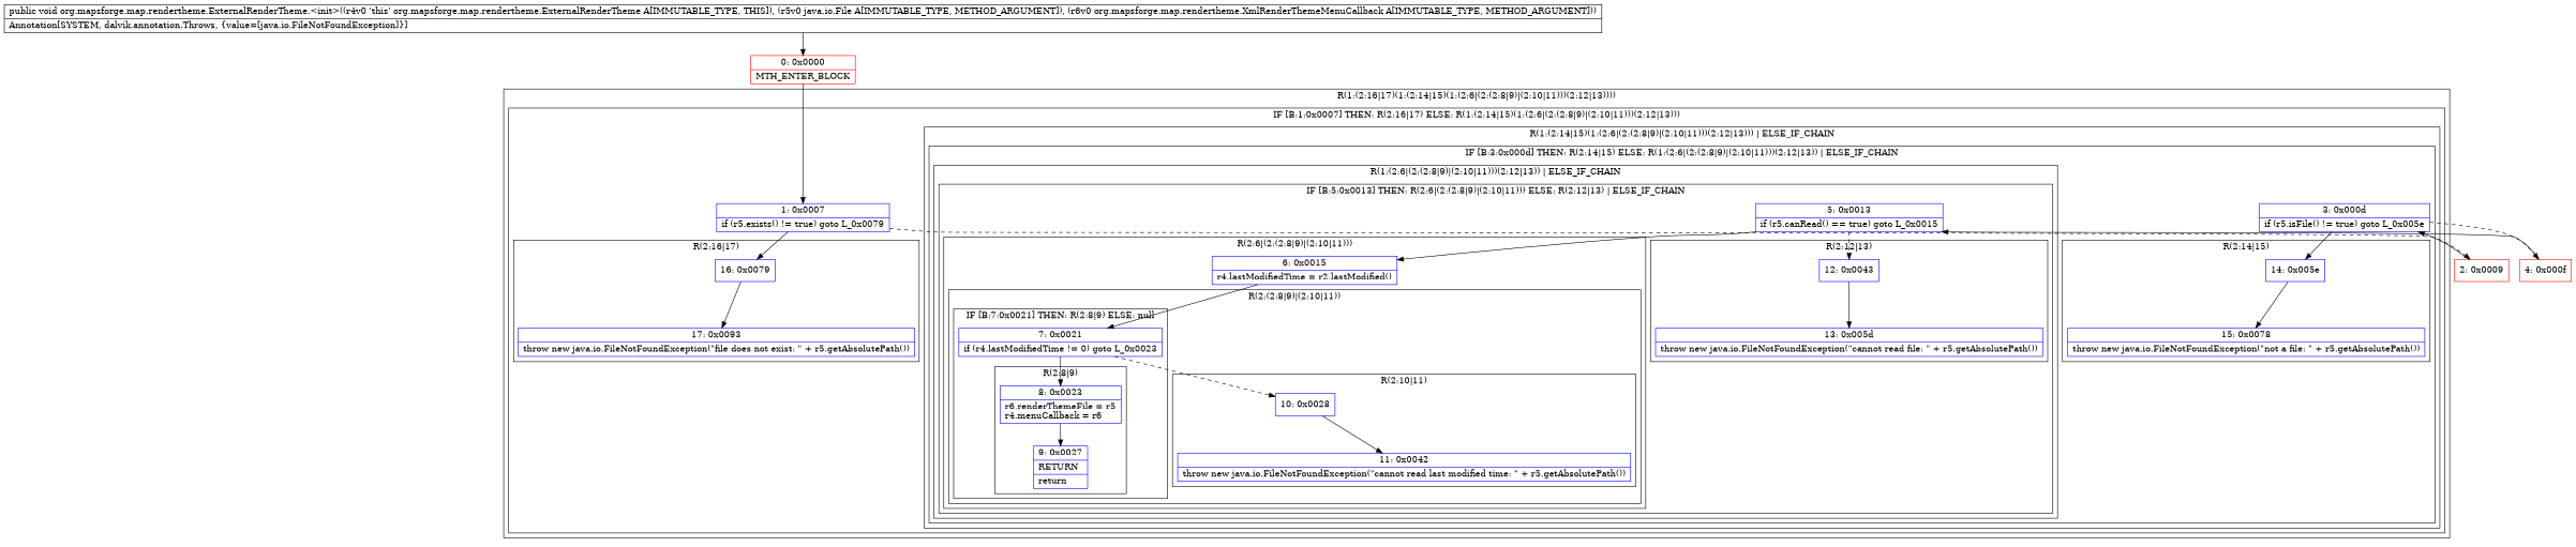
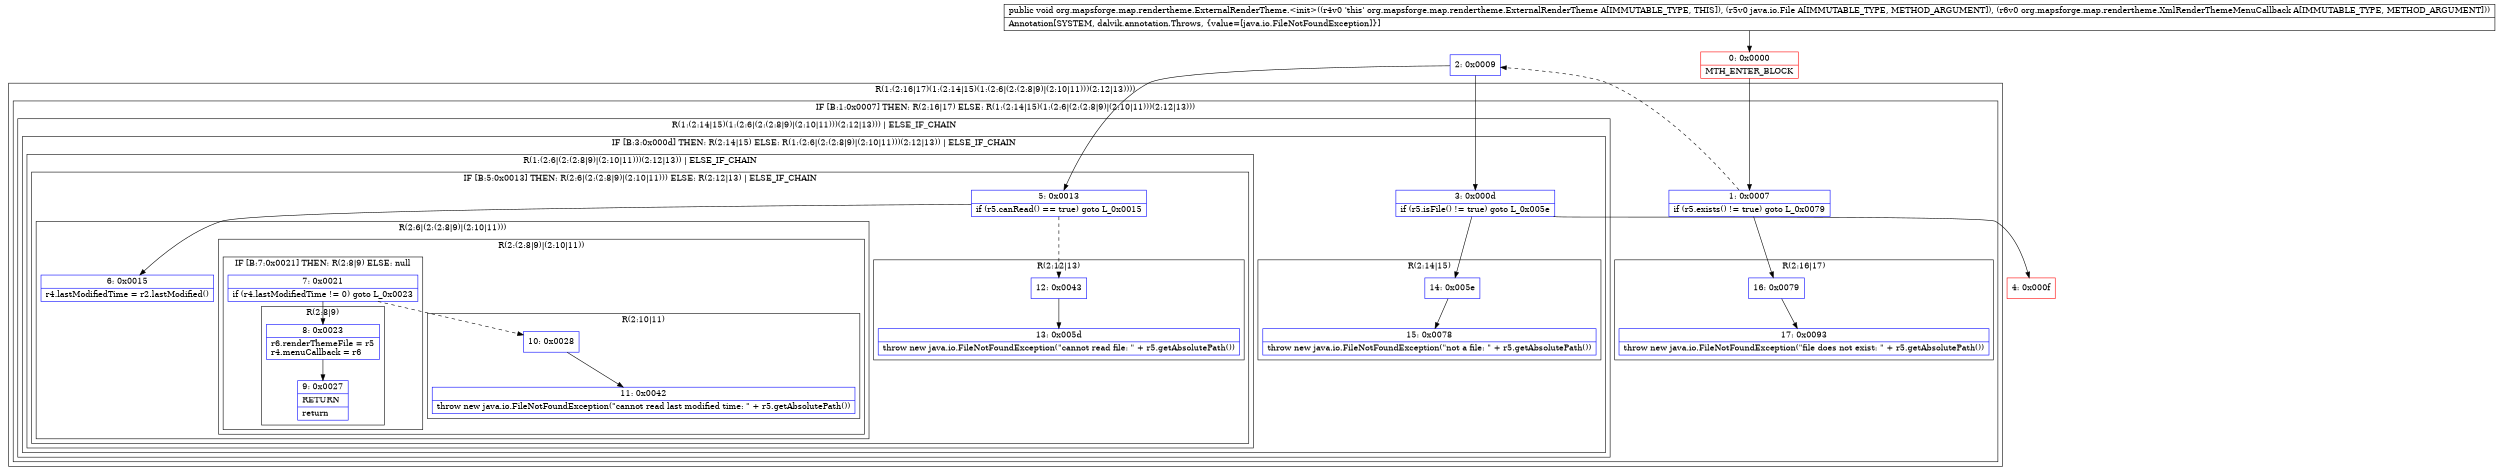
  digraph {
    node [color=blue shape=record]
    n1 [label="{16\:\ 0x0079}"]
    n2 [label="{17\:\ 0x0093|throw new java.io.FileNotFoundException(\"file does not exist: \" + r5.getAbsolutePath())\l}"]
    n3 [label="{14\:\ 0x005e}"]
    n4 [label="{15\:\ 0x0078|throw new java.io.FileNotFoundException(\"not a file: \" + r5.getAbsolutePath())\l}"]
    n5 [label="{8\:\ 0x0023|r6.renderThemeFile = r5\lr4.menuCallback = r6\l}"]
    n6 [label="{9\:\ 0x0027|RETURN\l|return\l}"]
    n7 [label="{7\:\ 0x0021|if (r4.lastModifiedTime != 0) goto L_0x0023\l}"]
    n8 [label="{10\:\ 0x0028}"]
    n9 [label="{11\:\ 0x0042|throw new java.io.FileNotFoundException(\"cannot read last modified time: \" + r5.getAbsolutePath())\l}"]
    n10 [label="{6\:\ 0x0015|r4.lastModifiedTime = r2.lastModified()\l}"]
    n11 [label="{12\:\ 0x0043}"]
    n12 [label="{13\:\ 0x005d|throw new java.io.FileNotFoundException(\"cannot read file: \" + r5.getAbsolutePath())\l}"]
    n13 [label="{5\:\ 0x0013|if (r5.canRead() == true) goto L_0x0015\l}"]
    n14 [label="{3\:\ 0x000d|if (r5.isFile() != true) goto L_0x005e\l}"]
    n15 [label="{1\:\ 0x0007|if (r5.exists() != true) goto L_0x0079\l}"]
    n16 [color=red label="{4\:\ 0x000f}"]
-   n17 [color=red label="{2\:\ 0x0009}"]
+   n17 [label="{2\:\ 0x0009}"]
    n18 [color=red label="{0\:\ 0x0000|MTH_ENTER_BLOCK\l}"]
    n19 [label="{public void org.mapsforge.map.rendertheme.ExternalRenderTheme.\<init\>((r4v0 'this' org.mapsforge.map.rendertheme.ExternalRenderTheme A[IMMUTABLE_TYPE, THIS]), (r5v0 java.io.File A[IMMUTABLE_TYPE, METHOD_ARGUMENT]), (r6v0 org.mapsforge.map.rendertheme.XmlRenderThemeMenuCallback A[IMMUTABLE_TYPE, METHOD_ARGUMENT]))  | Annotation[SYSTEM, dalvik.annotation.Throws, \{value=[java.io.FileNotFoundException]\}]\l}" color=""]
    subgraph cluster_1 {
      label="R(1:(2:16|17)(1:(2:14|15)(1:(2:6|(2:(2:8|9)|(2:10|11)))(2:12|13))))"
      subgraph cluster_2 {
        label="IF [B:1:0x0007] THEN: R(2:16|17) ELSE: R(1:(2:14|15)(1:(2:6|(2:(2:8|9)|(2:10|11)))(2:12|13)))"
        n15
        subgraph cluster_3 {
          label="R(2:16|17)"
          n1
          n2
        }
        subgraph cluster_4 {
          label="R(1:(2:14|15)(1:(2:6|(2:(2:8|9)|(2:10|11)))(2:12|13))) | ELSE_IF_CHAIN\l"
          subgraph cluster_5 {
            label="IF [B:3:0x000d] THEN: R(2:14|15) ELSE: R(1:(2:6|(2:(2:8|9)|(2:10|11)))(2:12|13)) | ELSE_IF_CHAIN\l"
            n14
            subgraph cluster_6 {
              label="R(2:14|15)"
              n3
              n4
            }
            subgraph cluster_7 {
              label="R(1:(2:6|(2:(2:8|9)|(2:10|11)))(2:12|13)) | ELSE_IF_CHAIN\l"
              subgraph cluster_8 {
                label="IF [B:5:0x0013] THEN: R(2:6|(2:(2:8|9)|(2:10|11))) ELSE: R(2:12|13) | ELSE_IF_CHAIN\l"
                n13
                subgraph cluster_9 {
                  label="R(2:6|(2:(2:8|9)|(2:10|11)))"
                  n10
                  subgraph cluster_10 {
                    label="R(2:(2:8|9)|(2:10|11))"
                    subgraph cluster_11 {
                      label="IF [B:7:0x0021] THEN: R(2:8|9) ELSE: null"
                      n7
                      subgraph cluster_12 {
                        label="R(2:8|9)"
                        n5
                        n6
                      }
                    }
                    subgraph cluster_13 {
                      label="R(2:10|11)"
                      n8
                      n9
                    }
                  }
                }
                subgraph cluster_14 {
                  label="R(2:12|13)"
                  n11
                  n12
                }
              }
            }
          }
        }
      }
    }
    n1 -> n2
    n3 -> n4
    n5 -> n6
    n7 -> n5
    n7 -> n8 [style=dashed]
    n8 -> n9
-   n10 -> n7
    n11 -> n12
    n13 -> n10
    n13 -> n11 [style=dashed]
    n14 -> n3
-   n14 -> n16 [style=dashed]
+   n14 -> n16 [style=solid]
    n15 -> n1
    n15 -> n17 [style=dashed]
-   n16 -> n13
+   n17 -> n13
    n17 -> n14
    n18 -> n15
    n19 -> n18
  }
